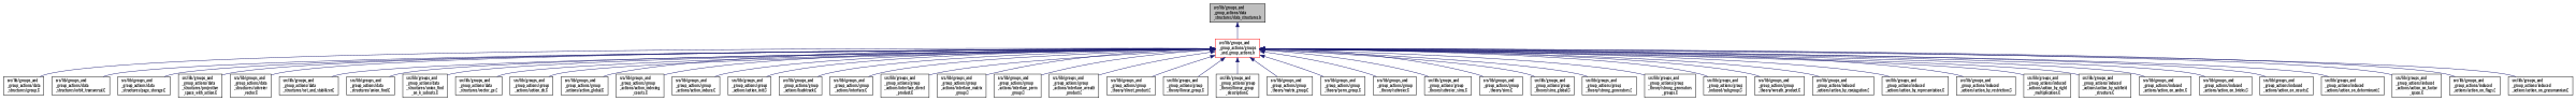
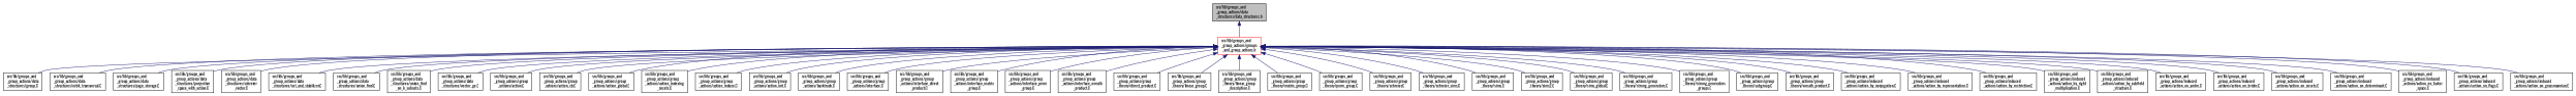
  digraph {
    fontname=Oswald
    node [color=black fillcolor=white fontname=Oswald fontsize=10 shape=record style=filled]
    edge [color=midnightblue dir=back fontname=Oswald fontsize=10 labelfontname=Helvetica labelfontsize=10 style=solid]
    n1 [fillcolor=grey75 fontcolor=black height=0.2 label="src/lib/groups_and\l_group_actions/data\l_structures/data_structures.h" width=0.4]
    n2 [color=red height=0.2 label="src/lib/groups_and\l_group_actions/groups\l_and_group_actions.h" width=0.4]
    n3 [height=0.2 label="src/lib/groups_and\l_group_actions/data\l_structures/group.C" width=0.4]
    n4 [height=0.2 label="src/lib/groups_and\l_group_actions/data\l_structures/orbit_transversal.C" width=0.4]
    n5 [height=0.2 label="src/lib/groups_and\l_group_actions/data\l_structures/page_storage.C" width=0.4]
    n6 [height=0.2 label="src/lib/groups_and\l_group_actions/data\l_structures/projective\l_space_with_action.C" width=0.4]
    n7 [height=0.2 label="src/lib/groups_and\l_group_actions/data\l_structures/schreier\l_vector.C" width=0.4]
    n8 [height=0.2 label="src/lib/groups_and\l_group_actions/data\l_structures/set_and_stabilizer.C" width=0.4]
    n9 [height=0.2 label="src/lib/groups_and\l_group_actions/data\l_structures/union_find.C" width=0.4]
    n10 [height=0.2 label="src/lib/groups_and\l_group_actions/data\l_structures/union_find\l_on_k_subsets.C" width=0.4]
    n11 [height=0.2 label="src/lib/groups_and\l_group_actions/data\l_structures/vector_ge.C" width=0.4]
+   n12 [height=0.2 label="src/lib/groups_and\l_group_actions/group\l_actions/action.C" width=0.4]
    n13 [height=0.2 label="src/lib/groups_and\l_group_actions/group\l_actions/action_cb.C" width=0.4]
    n14 [height=0.2 label="src/lib/groups_and\l_group_actions/group\l_actions/action_global.C" width=0.4]
    n15 [height=0.2 label="src/lib/groups_and\l_group_actions/group\l_actions/action_indexing\l_cosets.C" width=0.4]
    n16 [height=0.2 label="src/lib/groups_and\l_group_actions/group\l_actions/action_induce.C" width=0.4]
    n17 [height=0.2 label="src/lib/groups_and\l_group_actions/group\l_actions/action_init.C" width=0.4]
    n18 [height=0.2 label="src/lib/groups_and\l_group_actions/group\l_actions/backtrack.C" width=0.4]
    n19 [height=0.2 label="src/lib/groups_and\l_group_actions/group\l_actions/interface.C" width=0.4]
    n20 [height=0.2 label="src/lib/groups_and\l_group_actions/group\l_actions/interface_direct\l_product.C" width=0.4]
    n21 [height=0.2 label="src/lib/groups_and\l_group_actions/group\l_actions/interface_matrix\l_group.C" width=0.4]
    n22 [height=0.2 label="src/lib/groups_and\l_group_actions/group\l_actions/interface_perm\l_group.C" width=0.4]
    n23 [height=0.2 label="src/lib/groups_and\l_group_actions/group\l_actions/interface_wreath\l_product.C" width=0.4]
    n24 [height=0.2 label="src/lib/groups_and\l_group_actions/group\l_theory/direct_product.C" width=0.4]
    n25 [height=0.2 label="src/lib/groups_and\l_group_actions/group\l_theory/linear_group.C" width=0.4]
    n26 [height=0.2 label="src/lib/groups_and\l_group_actions/group\l_theory/linear_group\l_description.C" width=0.4]
    n27 [height=0.2 label="src/lib/groups_and\l_group_actions/group\l_theory/matrix_group.C" width=0.4]
    n28 [height=0.2 label="src/lib/groups_and\l_group_actions/group\l_theory/perm_group.C" width=0.4]
    n29 [height=0.2 label="src/lib/groups_and\l_group_actions/group\l_theory/schreier.C" width=0.4]
    n30 [height=0.2 label="src/lib/groups_and\l_group_actions/group\l_theory/schreier_sims.C" width=0.4]
    n31 [height=0.2 label="src/lib/groups_and\l_group_actions/group\l_theory/sims.C" width=0.4]
+   n32 [height=0.2 label="src/lib/groups_and\l_group_actions/group\l_theory/sims2.C" width=0.4]
    n33 [height=0.2 label="src/lib/groups_and\l_group_actions/group\l_theory/sims_global.C" width=0.4]
    n34 [height=0.2 label="src/lib/groups_and\l_group_actions/group\l_theory/strong_generators.C" width=0.4]
    n35 [height=0.2 label="src/lib/groups_and\l_group_actions/group\l_theory/strong_generators\l_groups.C" width=0.4]
-   n36 [height=0.2 label="src/lib/groups_and\l_group_actions/group\l_induced/subgroup.C" width=0.4]
+   n36 [height=0.2 label="src/lib/groups_and\l_group_actions/group\l_theory/subgroup.C" width=0.4]
    n37 [height=0.2 label="src/lib/groups_and\l_group_actions/group\l_theory/wreath_product.C" width=0.4]
    n38 [height=0.2 label="src/lib/groups_and\l_group_actions/induced\l_actions/action_by_conjugation.C" width=0.4]
    n39 [height=0.2 label="src/lib/groups_and\l_group_actions/induced\l_actions/action_by_representation.C" width=0.4]
    n40 [height=0.2 label="src/lib/groups_and\l_group_actions/induced\l_actions/action_by_restriction.C" width=0.4]
    n41 [height=0.2 label="src/lib/groups_and\l_group_actions/induced\l_actions/action_by_right\l_multiplication.C" width=0.4]
    n42 [height=0.2 label="src/lib/groups_and\l_group_actions/induced\l_actions/action_by_subfield\l_structure.C" width=0.4]
    n43 [height=0.2 label="src/lib/groups_and\l_group_actions/induced\l_actions/action_on_andre.C" width=0.4]
    n44 [height=0.2 label="src/lib/groups_and\l_group_actions/induced\l_actions/action_on_bricks.C" width=0.4]
    n45 [height=0.2 label="src/lib/groups_and\l_group_actions/induced\l_actions/action_on_cosets.C" width=0.4]
    n46 [height=0.2 label="src/lib/groups_and\l_group_actions/induced\l_actions/action_on_determinant.C" width=0.4]
    n47 [height=0.2 label="src/lib/groups_and\l_group_actions/induced\l_actions/action_on_factor\l_space.C" width=0.4]
    n48 [height=0.2 label="src/lib/groups_and\l_group_actions/induced\l_actions/action_on_flags.C" width=0.4]
    n49 [height=0.2 label="src/lib/groups_and\l_group_actions/induced\l_actions/action_on_grassmannian.C" width=0.4]
    n1 -> n2
    n2 -> n3
    n2 -> n4
    n2 -> n5
    n2 -> n6
    n2 -> n7
    n2 -> n8
    n2 -> n9
    n2 -> n10
    n2 -> n11
+   n2 -> n12
    n2 -> n13
    n2 -> n14
    n2 -> n15
    n2 -> n16
    n2 -> n17
    n2 -> n18
    n2 -> n19
    n2 -> n20
    n2 -> n21
    n2 -> n22
    n2 -> n23
    n2 -> n24
    n2 -> n25
    n2 -> n26
    n2 -> n27
    n2 -> n28
    n2 -> n29
    n2 -> n30
    n2 -> n31
+   n2 -> n32
    n2 -> n33
    n2 -> n34
    n2 -> n35
    n2 -> n36
    n2 -> n37
    n2 -> n38
    n2 -> n39
    n2 -> n40
    n2 -> n41
    n2 -> n42
    n2 -> n43
    n2 -> n44
    n2 -> n45
    n2 -> n46
    n2 -> n47
    n2 -> n48
    n2 -> n49
  }
